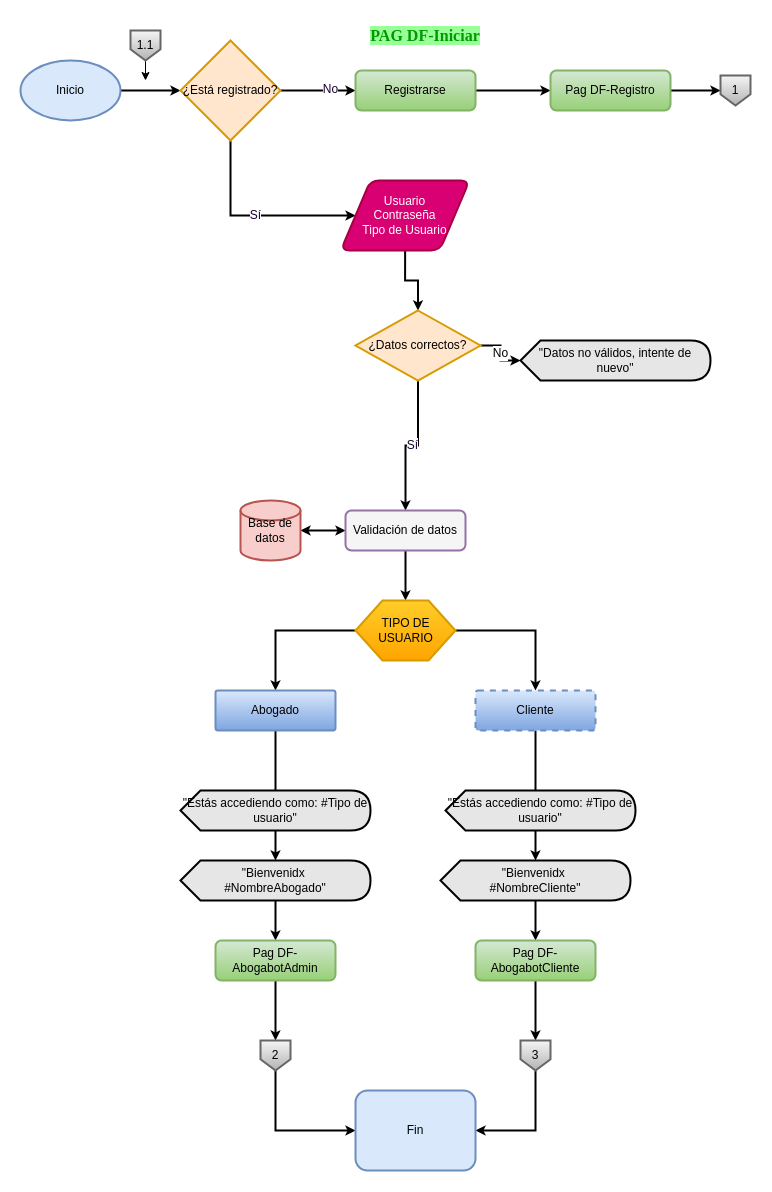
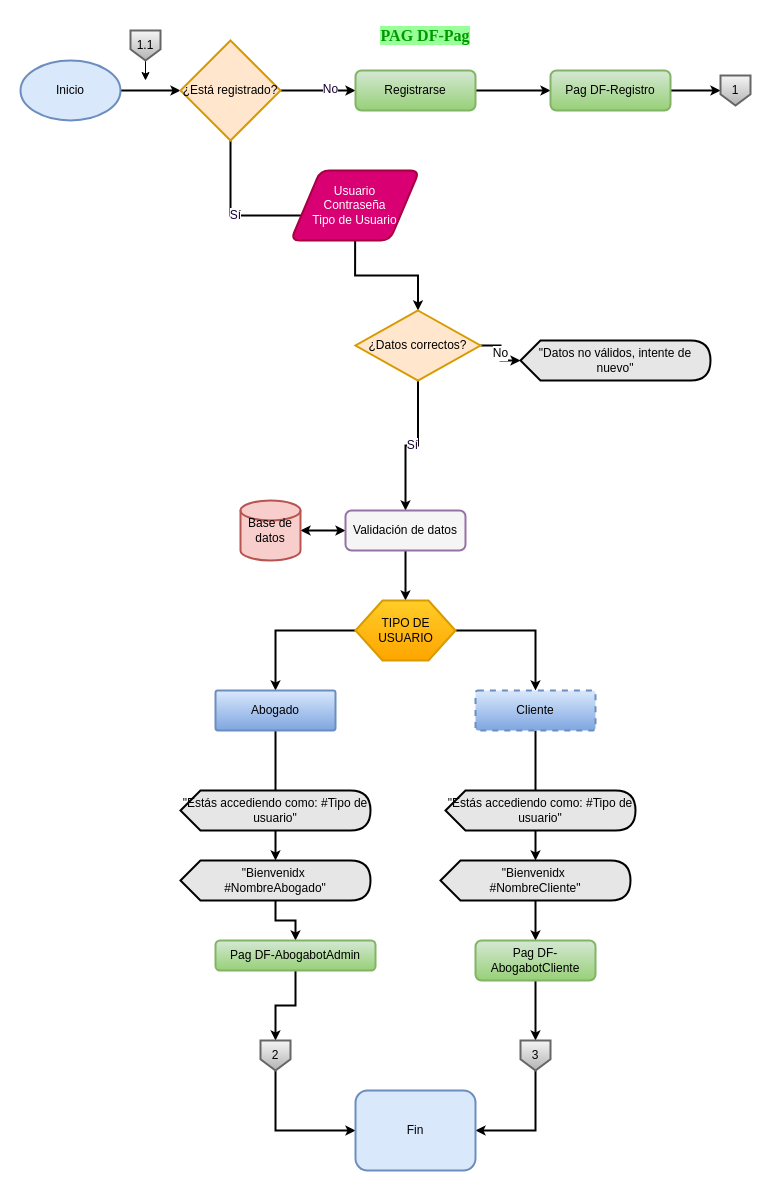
  <mxCell id="0" />
  <mxCell id="1" parent="0" />
  <mxCell id="2" value="" style="edgeStyle=orthogonalEdgeStyle;rounded=0;orthogonalLoop=1;jettySize=auto;html=1;labelBorderColor=#6600CC;fontSize=12;fontColor=#190033;startArrow=none;startFill=0;endArrow=classic;endFill=1;startSize=4;endSize=4;strokeColor=#000000;strokeWidth=2;elbow=vertical;" parent="1" source="3" target="7" edge="1"><mxGeometry relative="1" as="geometry" /></mxCell>
  <mxCell id="3" value="Inicio" style="strokeWidth=2;html=1;shape=mxgraph.flowchart.start_1;whiteSpace=wrap;labelBorderColor=none;sketch=0;fontSize=12;shadow=0;fillColor=#dae8fc;strokeColor=#6c8ebf;" parent="1" vertex="1"><mxGeometry x="20" y="60" width="100" height="60" as="geometry" /></mxCell>
  <mxCell id="4" value="" style="edgeStyle=orthogonalEdgeStyle;rounded=0;orthogonalLoop=1;jettySize=auto;html=1;labelBorderColor=#6600CC;fontSize=12;fontColor=#190033;startArrow=none;startFill=0;endArrow=classic;endFill=1;startSize=4;endSize=4;strokeColor=#000000;strokeWidth=2;elbow=vertical;" parent="1" source="7" target="9" edge="1"><mxGeometry relative="1" as="geometry" /></mxCell>
  <mxCell id="5" value="No" style="edgeLabel;html=1;align=center;verticalAlign=middle;resizable=0;points=[];fontSize=12;fontColor=#190033;" parent="4" vertex="1" connectable="0"><mxGeometry x="0.302" y="2" relative="1" as="geometry"><mxPoint as="offset" /></mxGeometry></mxCell>
  <mxCell id="6" value="Sí" style="edgeStyle=orthogonalEdgeStyle;rounded=0;orthogonalLoop=1;jettySize=auto;html=1;labelBorderColor=none;fontSize=12;fontColor=#190033;startArrow=none;startFill=0;endArrow=classic;endFill=1;startSize=4;endSize=4;strokeColor=#000000;strokeWidth=2;elbow=vertical;entryX=0;entryY=0.5;entryDx=0;entryDy=0;" parent="1" source="7" target="46" edge="1"><mxGeometry relative="1" as="geometry"><Array as="points"><mxPoint x="230" y="215" /></Array><mxPoint x="290" y="170" as="targetPoint" /></mxGeometry></mxCell>
  <mxCell id="7" value="¿Está registrado?" style="strokeWidth=2;html=1;shape=mxgraph.flowchart.decision;whiteSpace=wrap;shadow=0;labelBorderColor=none;sketch=0;fontSize=12;fillColor=#ffe6cc;strokeColor=#d79b00;" parent="1" vertex="1"><mxGeometry x="180" y="40" width="100" height="100" as="geometry" /></mxCell>
  <mxCell id="8" value="" style="edgeStyle=orthogonalEdgeStyle;rounded=0;orthogonalLoop=1;jettySize=auto;html=1;labelBorderColor=#6600CC;fontSize=12;fontColor=#190033;startArrow=none;startFill=0;endArrow=classic;endFill=1;startSize=4;endSize=4;strokeColor=#000000;strokeWidth=2;elbow=vertical;" parent="1" source="9" target="19" edge="1"><mxGeometry relative="1" as="geometry" /></mxCell>
  <mxCell id="9" value="Registrarse" style="rounded=1;whiteSpace=wrap;html=1;fontSize=12;strokeWidth=2;shadow=0;labelBorderColor=none;sketch=0;fillColor=#d5e8d4;strokeColor=#82b366;gradientColor=#97d077;" parent="1" vertex="1"><mxGeometry x="355" y="70" width="120" height="40" as="geometry" /></mxCell>
  <mxCell id="10" value="" style="edgeStyle=orthogonalEdgeStyle;rounded=0;orthogonalLoop=1;jettySize=auto;html=1;labelBorderColor=#6600CC;fontSize=12;fontColor=#190033;startArrow=none;startFill=0;endArrow=classic;endFill=1;startSize=4;endSize=4;strokeColor=#000000;strokeWidth=2;elbow=vertical;exitX=0.5;exitY=1;exitDx=0;exitDy=0;" parent="1" source="46" target="13" edge="1"><mxGeometry relative="1" as="geometry"><mxPoint x="405" y="260" as="sourcePoint" /></mxGeometry></mxCell>
  <mxCell id="11" value="Sí" style="edgeStyle=orthogonalEdgeStyle;rounded=0;orthogonalLoop=1;jettySize=auto;html=1;labelBorderColor=none;fontSize=12;fontColor=#190033;startArrow=none;startFill=0;endArrow=classic;endFill=1;startSize=4;endSize=4;strokeColor=#000000;strokeWidth=2;elbow=vertical;" parent="1" source="13" target="16" edge="1"><mxGeometry relative="1" as="geometry" /></mxCell>
  <mxCell id="12" value="No" style="edgeStyle=orthogonalEdgeStyle;rounded=0;orthogonalLoop=1;jettySize=auto;html=1;labelBorderColor=none;fontSize=12;strokeColor=#000000;strokeWidth=2;endArrow=classic;endFill=1;endSize=4;startSize=4;entryX=0;entryY=0.5;entryDx=0;entryDy=0;entryPerimeter=0;" parent="1" source="13" target="45" edge="1"><mxGeometry relative="1" as="geometry"><mxPoint x="525" y="360" as="targetPoint" /></mxGeometry></mxCell>
  <mxCell id="13" value="¿Datos correctos?" style="strokeWidth=2;html=1;shape=mxgraph.flowchart.decision;whiteSpace=wrap;shadow=0;labelBorderColor=none;sketch=0;fontSize=12;fillColor=#ffe6cc;strokeColor=#d79b00;" parent="1" vertex="1"><mxGeometry x="355" y="310" width="125" height="70" as="geometry" /></mxCell>
  <mxCell id="14" value="" style="edgeStyle=orthogonalEdgeStyle;rounded=0;orthogonalLoop=1;jettySize=auto;html=1;labelBorderColor=#6600CC;fontSize=12;fontColor=#190033;startArrow=classic;startFill=1;endArrow=classic;endFill=1;startSize=4;endSize=4;strokeColor=#000000;strokeWidth=2;elbow=vertical;" parent="1" source="16" target="17" edge="1"><mxGeometry relative="1" as="geometry" /></mxCell>
  <mxCell id="15" value="" style="edgeStyle=orthogonalEdgeStyle;rounded=0;orthogonalLoop=1;jettySize=auto;html=1;labelBorderColor=#6600CC;fontSize=12;fontColor=#190033;startArrow=none;startFill=0;endArrow=classic;endFill=1;startSize=4;endSize=4;strokeColor=#000000;strokeWidth=2;elbow=vertical;" parent="1" source="16" target="22" edge="1"><mxGeometry relative="1" as="geometry" /></mxCell>
  <mxCell id="16" value="Validación de datos" style="rounded=1;whiteSpace=wrap;html=1;fontSize=12;strokeWidth=2;shadow=0;labelBorderColor=none;sketch=0;fillColor=#f5f5f5;strokeColor=#9673a6;" parent="1" vertex="1"><mxGeometry x="345" y="510" width="120" height="40" as="geometry" /></mxCell>
  <mxCell id="17" value="Base de datos" style="strokeWidth=2;html=1;shape=mxgraph.flowchart.database;whiteSpace=wrap;shadow=0;labelBorderColor=none;sketch=0;fontSize=12;fillColor=#f8cecc;strokeColor=#b85450;" parent="1" vertex="1"><mxGeometry x="240" y="500" width="60" height="60" as="geometry" /></mxCell>
  <mxCell id="18" value="" style="edgeStyle=orthogonalEdgeStyle;rounded=0;orthogonalLoop=1;jettySize=auto;html=1;labelBorderColor=none;fontSize=12;strokeColor=#000000;strokeWidth=2;endArrow=classic;endFill=1;endSize=4;startSize=4;" parent="1" source="19" target="42" edge="1"><mxGeometry relative="1" as="geometry" /></mxCell>
  <mxCell id="19" value="Pag DF-Registro" style="rounded=1;whiteSpace=wrap;html=1;fontSize=12;strokeWidth=2;shadow=0;labelBorderColor=none;sketch=0;fillColor=#d5e8d4;strokeColor=#82b366;gradientColor=#97d077;" parent="1" vertex="1"><mxGeometry x="550" y="70" width="120" height="40" as="geometry" /></mxCell>
  <mxCell id="20" value="" style="edgeStyle=orthogonalEdgeStyle;rounded=0;orthogonalLoop=1;jettySize=auto;html=1;strokeColor=#000000;strokeWidth=2;endArrow=classic;endFill=1;endSize=4;startSize=4;fontSize=12;" parent="1" source="22" target="24" edge="1"><mxGeometry relative="1" as="geometry" /></mxCell>
  <mxCell id="21" value="" style="edgeStyle=orthogonalEdgeStyle;rounded=0;orthogonalLoop=1;jettySize=auto;html=1;strokeColor=#000000;strokeWidth=2;endArrow=classic;endFill=1;endSize=4;startSize=4;fontSize=12;" parent="1" source="22" target="26" edge="1"><mxGeometry relative="1" as="geometry" /></mxCell>
  <mxCell id="22" value="&lt;div style=&quot;font-size: 12px;&quot;&gt;&lt;span style=&quot;font-size: 12px;&quot;&gt;TIPO DE&lt;br style=&quot;font-size: 12px;&quot;&gt;USUARIO&lt;/span&gt;&lt;/div&gt;" style="verticalLabelPosition=middle;verticalAlign=middle;html=1;shape=hexagon;perimeter=hexagonPerimeter2;arcSize=6;size=0.27;shadow=0;labelBorderColor=none;sketch=0;fontSize=12;strokeWidth=2;labelPosition=center;align=center;fillColor=#ffcd28;strokeColor=#d79b00;gradientColor=#ffa500;" parent="1" vertex="1"><mxGeometry x="355" y="600" width="100" height="60" as="geometry" /></mxCell>
  <mxCell id="23" value="" style="edgeStyle=orthogonalEdgeStyle;rounded=0;orthogonalLoop=1;jettySize=auto;html=1;labelBorderColor=none;fontSize=12;strokeColor=#000000;strokeWidth=2;endArrow=classic;endFill=1;endSize=4;startSize=4;" parent="1" source="24" target="32" edge="1"><mxGeometry relative="1" as="geometry" /></mxCell>
  <mxCell id="24" value="Cliente" style="rounded=1;whiteSpace=wrap;html=1;fontSize=12;arcSize=6;shadow=0;labelBorderColor=none;sketch=0;strokeWidth=2;fillColor=#dae8fc;strokeColor=#6c8ebf;gradientColor=#7ea6e0;dashed=1;" parent="1" vertex="1"><mxGeometry x="475" y="690" width="120" height="40" as="geometry" /></mxCell>
  <mxCell id="25" value="" style="edgeStyle=orthogonalEdgeStyle;rounded=0;orthogonalLoop=1;jettySize=auto;html=1;labelBorderColor=none;fontSize=12;strokeColor=#000000;strokeWidth=2;endArrow=classic;endFill=1;endSize=4;startSize=4;" parent="1" source="26" target="29" edge="1"><mxGeometry relative="1" as="geometry" /></mxCell>
  <mxCell id="26" value="Abogado" style="rounded=1;whiteSpace=wrap;html=1;fontSize=12;arcSize=6;shadow=0;labelBorderColor=none;sketch=0;strokeWidth=2;fillColor=#dae8fc;strokeColor=#6c8ebf;gradientColor=#7ea6e0;" parent="1" vertex="1"><mxGeometry x="215" y="690" width="120" height="40" as="geometry" /></mxCell>
  <mxCell id="27" value="&quot;Estás accediendo como: #Tipo de usuario&quot;" style="shape=display;whiteSpace=wrap;html=1;labelBorderColor=none;strokeColor=#000000;size=0.105;fontSize=12;fillColor=#E6E6E6;strokeWidth=2;" parent="1" vertex="1"><mxGeometry x="180" y="790" width="190" height="40" as="geometry" /></mxCell>
  <mxCell id="28" value="" style="edgeStyle=orthogonalEdgeStyle;rounded=0;orthogonalLoop=1;jettySize=auto;html=1;labelBorderColor=none;fontSize=12;strokeColor=#000000;strokeWidth=2;endArrow=classic;endFill=1;endSize=4;startSize=4;" parent="1" source="29" target="34" edge="1"><mxGeometry relative="1" as="geometry" /></mxCell>
  <mxCell id="29" value="&quot;Bienvenidx&amp;nbsp;&lt;br style=&quot;font-size: 12px;&quot;&gt;#NombreAbogado&quot;" style="shape=display;whiteSpace=wrap;html=1;labelBorderColor=none;strokeColor=#000000;size=0.105;fontSize=12;fillColor=#E6E6E6;strokeWidth=2;" parent="1" vertex="1"><mxGeometry x="180" y="860" width="190" height="40" as="geometry" /></mxCell>
  <mxCell id="30" value="&quot;Estás accediendo como: #Tipo de usuario&quot;" style="shape=display;whiteSpace=wrap;html=1;labelBorderColor=none;strokeColor=#000000;size=0.105;fontSize=12;fillColor=#E6E6E6;strokeWidth=2;" parent="1" vertex="1"><mxGeometry x="445" y="790" width="190" height="40" as="geometry" /></mxCell>
  <mxCell id="31" value="" style="edgeStyle=orthogonalEdgeStyle;rounded=0;orthogonalLoop=1;jettySize=auto;html=1;labelBorderColor=none;fontSize=12;strokeColor=#000000;strokeWidth=2;endArrow=classic;endFill=1;endSize=4;startSize=4;" parent="1" source="32" target="36" edge="1"><mxGeometry relative="1" as="geometry" /></mxCell>
  <mxCell id="32" value="&quot;Bienvenidx&amp;nbsp;&lt;br style=&quot;font-size: 12px;&quot;&gt;#NombreCliente&quot;" style="shape=display;whiteSpace=wrap;html=1;labelBorderColor=none;strokeColor=#000000;size=0.105;fontSize=12;fillColor=#E6E6E6;strokeWidth=2;" parent="1" vertex="1"><mxGeometry x="440" y="860" width="190" height="40" as="geometry" /></mxCell>
  <mxCell id="33" value="" style="edgeStyle=orthogonalEdgeStyle;rounded=0;orthogonalLoop=1;jettySize=auto;html=1;labelBorderColor=none;fontSize=12;strokeColor=#000000;strokeWidth=2;endArrow=classic;endFill=1;endSize=4;startSize=4;" parent="1" source="34" target="38" edge="1"><mxGeometry relative="1" as="geometry" /></mxCell>
- <mxCell id="34" value="Pag DF-AbogabotAdmin" style="rounded=1;whiteSpace=wrap;html=1;fontSize=12;strokeColor=#82b366;labelBorderColor=none;fillColor=#d5e8d4;gradientColor=#97d077;strokeWidth=2;" parent="1" vertex="1"><mxGeometry x="215" y="940" width="120" height="40" as="geometry" /></mxCell>
+ <mxCell id="34" value="Pag DF-AbogabotAdmin" style="rounded=1;whiteSpace=wrap;html=1;fontSize=12;strokeColor=#82b366;labelBorderColor=none;fillColor=#d5e8d4;gradientColor=#97d077;strokeWidth=2;" parent="1" vertex="1"><mxGeometry x="215" y="940" width="160" height="30" as="geometry" /></mxCell>
  <mxCell id="35" value="" style="edgeStyle=orthogonalEdgeStyle;rounded=0;orthogonalLoop=1;jettySize=auto;html=1;labelBorderColor=none;fontSize=12;strokeColor=#000000;strokeWidth=2;endArrow=classic;endFill=1;endSize=4;startSize=4;" parent="1" source="36" target="40" edge="1"><mxGeometry relative="1" as="geometry" /></mxCell>
  <mxCell id="36" value="Pag DF-AbogabotCliente" style="rounded=1;whiteSpace=wrap;html=1;fontSize=12;strokeColor=#82b366;labelBorderColor=none;fillColor=#d5e8d4;gradientColor=#97d077;strokeWidth=2;" parent="1" vertex="1"><mxGeometry x="475" y="940" width="120" height="40" as="geometry" /></mxCell>
  <mxCell id="37" style="edgeStyle=orthogonalEdgeStyle;rounded=0;orthogonalLoop=1;jettySize=auto;html=1;exitX=0.5;exitY=1;exitDx=0;exitDy=0;entryX=0;entryY=0.5;entryDx=0;entryDy=0;labelBorderColor=none;fontSize=12;strokeColor=#000000;strokeWidth=2;endArrow=classic;endFill=1;endSize=4;startSize=4;" parent="1" source="38" target="41" edge="1"><mxGeometry relative="1" as="geometry" /></mxCell>
  <mxCell id="38" value="2" style="shape=offPageConnector;whiteSpace=wrap;html=1;labelBorderColor=none;fontSize=12;strokeColor=#666666;fillColor=#f5f5f5;gradientColor=#b3b3b3;strokeWidth=2;" parent="1" vertex="1"><mxGeometry x="260" y="1040" width="30" height="30" as="geometry" /></mxCell>
  <mxCell id="39" style="edgeStyle=orthogonalEdgeStyle;rounded=0;orthogonalLoop=1;jettySize=auto;html=1;exitX=0.5;exitY=1;exitDx=0;exitDy=0;entryX=1;entryY=0.5;entryDx=0;entryDy=0;labelBorderColor=none;fontSize=12;strokeColor=#000000;strokeWidth=2;endArrow=classic;endFill=1;endSize=4;startSize=4;" parent="1" source="40" target="41" edge="1"><mxGeometry relative="1" as="geometry" /></mxCell>
  <mxCell id="40" value="3" style="shape=offPageConnector;whiteSpace=wrap;html=1;labelBorderColor=none;fontSize=12;strokeColor=#666666;fillColor=#f5f5f5;gradientColor=#b3b3b3;strokeWidth=2;" parent="1" vertex="1"><mxGeometry x="520" y="1040" width="30" height="30" as="geometry" /></mxCell>
  <mxCell id="41" value="Fin" style="whiteSpace=wrap;html=1;labelBorderColor=none;fontSize=12;strokeColor=#6c8ebf;fillColor=#dae8fc;strokeWidth=2;rounded=1;" parent="1" vertex="1"><mxGeometry x="355" y="1090" width="120" height="80" as="geometry" /></mxCell>
  <mxCell id="42" value="1" style="shape=offPageConnector;whiteSpace=wrap;html=1;labelBorderColor=none;fontSize=12;strokeColor=#666666;strokeWidth=2;fillColor=#f5f5f5;gradientColor=#b3b3b3;" parent="1" vertex="1"><mxGeometry x="720" y="75" width="30" height="30" as="geometry" /></mxCell>
  <mxCell id="43" style="edgeStyle=orthogonalEdgeStyle;rounded=0;orthogonalLoop=1;jettySize=auto;html=1;exitX=0.5;exitY=1;exitDx=0;exitDy=0;fontSize=12;" parent="1" source="44" edge="1"><mxGeometry relative="1" as="geometry"><mxPoint x="145" y="80" as="targetPoint" /></mxGeometry></mxCell>
  <mxCell id="44" value="1.1" style="shape=offPageConnector;whiteSpace=wrap;html=1;labelBorderColor=none;fontSize=12;strokeColor=#666666;fillColor=#f5f5f5;gradientColor=#b3b3b3;strokeWidth=2;" parent="1" vertex="1"><mxGeometry x="130" y="30" width="30" height="30" as="geometry" /></mxCell>
  <mxCell id="45" value="&quot;Datos no válidos, intente de nuevo&quot;" style="shape=display;whiteSpace=wrap;html=1;labelBorderColor=none;strokeColor=#000000;size=0.105;fontSize=12;fillColor=#E6E6E6;strokeWidth=2;" parent="1" vertex="1"><mxGeometry x="520" y="340" width="190" height="40" as="geometry" /></mxCell>
- <mxCell id="46" value="&lt;span style=&quot;font-size: 12px;&quot;&gt;Usuario&lt;/span&gt;&lt;br style=&quot;font-size: 12px;&quot;&gt;&lt;span style=&quot;font-size: 12px;&quot;&gt;Contraseña&lt;/span&gt;&lt;br style=&quot;font-size: 12px;&quot;&gt;&lt;span style=&quot;font-size: 12px;&quot;&gt;Tipo de Usuario&lt;/span&gt;" style="shape=parallelogram;html=1;strokeWidth=2;perimeter=parallelogramPerimeter;whiteSpace=wrap;rounded=1;arcSize=18;size=0.23;fillColor=#d80073;strokeColor=#A50040;fontColor=#FFFFFF;fontSize=12;" parent="1" vertex="1"><mxGeometry x="340.25" y="180" width="128.75" height="70" as="geometry" /></mxCell>
- <mxCell id="47" value="PAG DF-Iniciar" style="text;html=1;strokeColor=none;fillColor=none;align=center;verticalAlign=middle;whiteSpace=wrap;rounded=0;fontSize=16;fontColor=#009900;fontFamily=Lucida Console;fontStyle=1;labelBackgroundColor=#99FF99;" parent="1" vertex="1"><mxGeometry x="335" width="180" height="30" as="geometry" y="20" /></mxCell>
+ <mxCell id="46" value="&lt;span style=&quot;font-size: 12px;&quot;&gt;Usuario&lt;/span&gt;&lt;br style=&quot;font-size: 12px;&quot;&gt;&lt;span style=&quot;font-size: 12px;&quot;&gt;Contraseña&lt;/span&gt;&lt;br style=&quot;font-size: 12px;&quot;&gt;&lt;span style=&quot;font-size: 12px;&quot;&gt;Tipo de Usuario&lt;/span&gt;" style="shape=parallelogram;html=1;strokeWidth=2;perimeter=parallelogramPerimeter;whiteSpace=wrap;rounded=1;arcSize=18;size=0.23;fillColor=#d80073;strokeColor=#A50040;fontColor=#FFFFFF;fontSize=12;" parent="1" vertex="1"><mxGeometry x="290.25" y="170" width="128.75" height="70" as="geometry" /></mxCell>
+ <mxCell id="47" value="PAG DF-Pag" style="text;html=1;strokeColor=none;fillColor=none;align=center;verticalAlign=middle;whiteSpace=wrap;rounded=0;fontSize=16;fontColor=#009900;fontFamily=Lucida Console;fontStyle=1;labelBackgroundColor=#99FF99;" parent="1" vertex="1"><mxGeometry x="335" width="180" height="30" as="geometry" y="20" /></mxCell>
